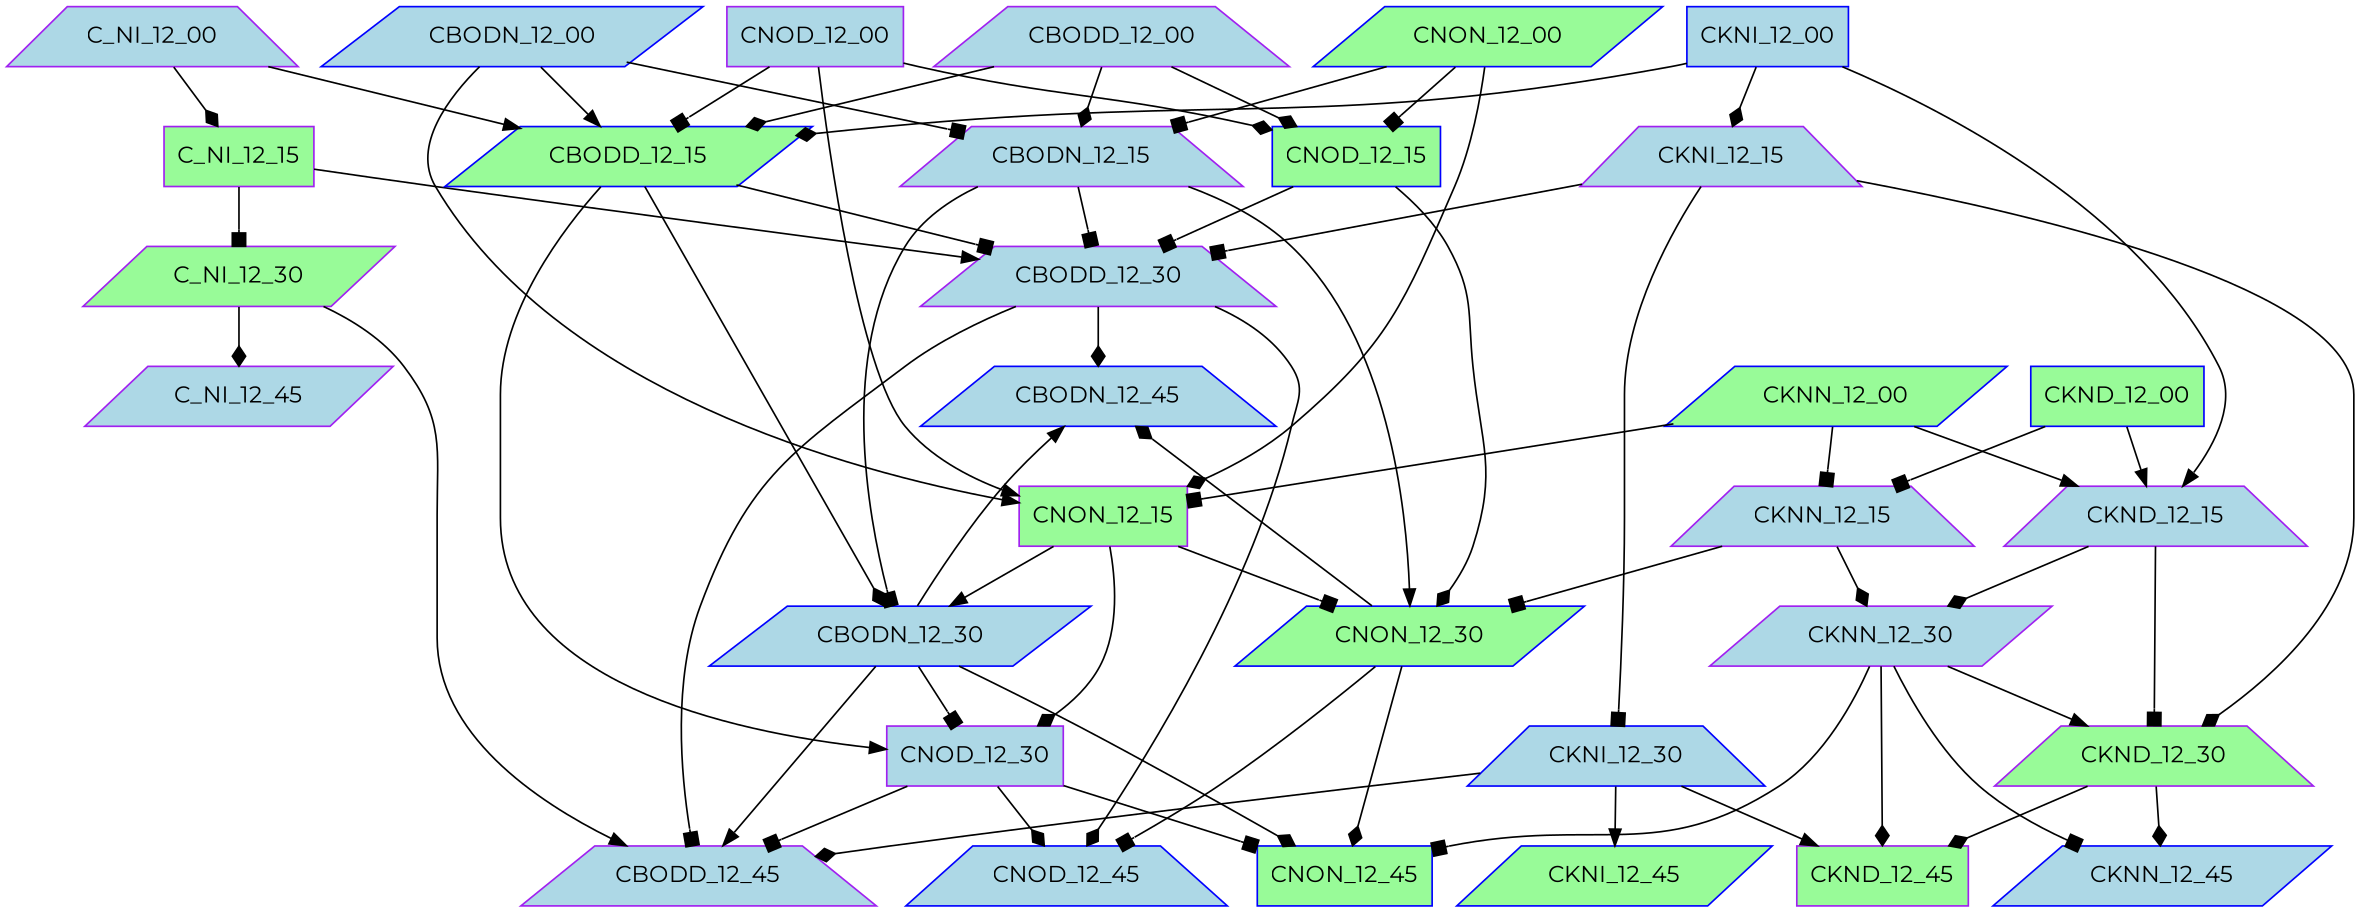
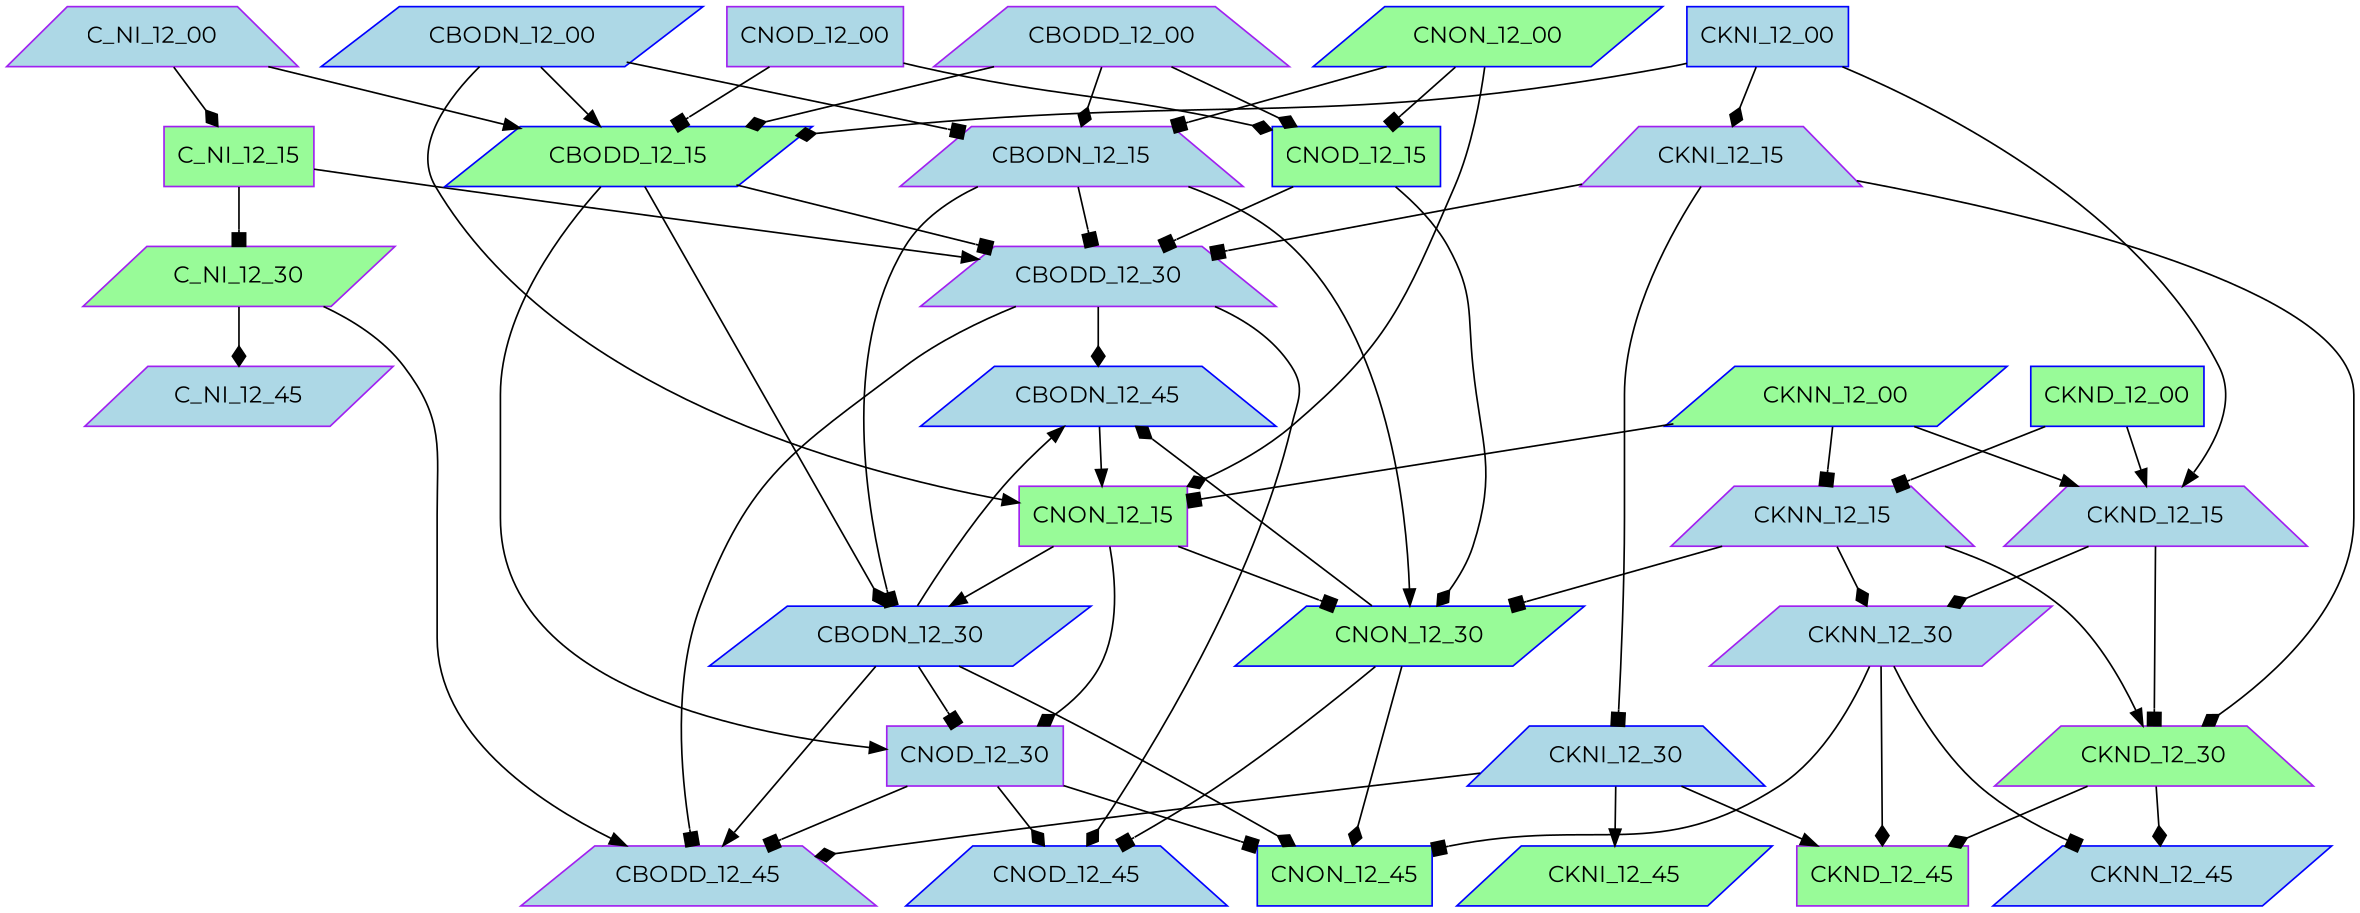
  digraph {
    fontname=Montserrat
    node [color=purple fillcolor=lightblue fontname=Montserrat shape=trapezium style=filled]
    edge [arrowhead=diamond fontname=Montserrat]
    C_NI_12_15 [fillcolor=palegreen shape=box]
    C_NI_12_00
    CBODD_12_15 [color=blue fillcolor=palegreen shape=parallelogram]
    C_NI_12_30 [fillcolor=palegreen shape=parallelogram]
    CBODD_12_30
    CNOD_12_30 [shape=box]
    CBODN_12_30 [color=blue shape=parallelogram]
    C_NI_12_45 [shape=parallelogram]
    CBODD_12_45
    CNOD_12_45 [color=blue]
    CBODN_12_45 [color=blue]
    CNON_12_45 [color=blue fillcolor=palegreen shape=box]
    CKNI_12_00 [color=blue shape=box]
    CKNI_12_15
    CKND_12_15
    CKNI_12_30 [color=blue]
    CKND_12_30 [fillcolor=palegreen]
    CKNN_12_30 [shape=parallelogram]
    CKNI_12_45 [color=blue fillcolor=palegreen shape=parallelogram]
    CKND_12_45 [fillcolor=palegreen shape=box]
    CKNN_12_45 [color=blue shape=parallelogram]
    CBODD_12_00
    CNOD_12_15 [color=blue fillcolor=palegreen shape=box]
    CBODN_12_15
    CNON_12_30 [color=blue fillcolor=palegreen shape=parallelogram]
    CKND_12_00 [color=blue fillcolor=palegreen shape=box]
    CKNN_12_15
    CNOD_12_00 [shape=box]
    CNON_12_15 [fillcolor=palegreen shape=box]
    CBODN_12_00 [color=blue shape=parallelogram]
    CKNN_12_00 [color=blue fillcolor=palegreen shape=parallelogram]
    CNON_12_00 [color=blue fillcolor=palegreen shape=parallelogram]
    C_NI_12_15 -> C_NI_12_30 [arrowhead=box]
    C_NI_12_15 -> CBODD_12_30 [arrowhead=normal]
    C_NI_12_00 -> C_NI_12_15
    C_NI_12_00 -> CBODD_12_15 [arrowhead=normal]
    CBODD_12_15 -> CBODD_12_30 [arrowhead=box]
    CBODD_12_15 -> CNOD_12_30 [arrowhead=normal]
    CBODD_12_15 -> CBODN_12_30
    C_NI_12_30 -> C_NI_12_45
    C_NI_12_30 -> CBODD_12_45 [arrowhead=normal]
    CBODD_12_30 -> CBODD_12_45 [arrowhead=box]
    CBODD_12_30 -> CNOD_12_45
    CBODD_12_30 -> CBODN_12_45
    CNOD_12_30 -> CBODD_12_45 [arrowhead=box]
    CNOD_12_30 -> CNOD_12_45
    CNOD_12_30 -> CNON_12_45 [arrowhead=box]
    CBODN_12_30 -> CNOD_12_30 [arrowhead=box]
    CBODN_12_30 -> CBODD_12_45 [arrowhead=normal]
    CBODN_12_30 -> CBODN_12_45 [arrowhead=normal]
    CBODN_12_30 -> CNON_12_45
    CKNI_12_00 -> CBODD_12_15
    CKNI_12_00 -> CKNI_12_15
    CKNI_12_00 -> CKND_12_15 [arrowhead=normal]
    CKNI_12_15 -> CBODD_12_30 [arrowhead=box]
    CKNI_12_15 -> CKNI_12_30 [arrowhead=box]
    CKNI_12_15 -> CKND_12_30
    CKND_12_15 -> CKND_12_30 [arrowhead=box]
    CKND_12_15 -> CKNN_12_30
    CKNI_12_30 -> CBODD_12_45
    CKNI_12_30 -> CKNI_12_45 [arrowhead=normal]
    CKNI_12_30 -> CKND_12_45 [arrowhead=normal]
    CKND_12_30 -> CKND_12_45
    CKND_12_30 -> CKNN_12_45
    CKNN_12_30 -> CNON_12_45 [arrowhead=box]
    CKNN_12_30 -> CKND_12_45
    CKNN_12_30 -> CKNN_12_45 [arrowhead=box]
    CBODD_12_00 -> CBODD_12_15
    CBODD_12_00 -> CNOD_12_15
    CBODD_12_00 -> CBODN_12_15
    CNOD_12_15 -> CBODD_12_30 [arrowhead=box]
    CNOD_12_15 -> CNON_12_30
    CBODN_12_15 -> CBODD_12_30 [arrowhead=box]
    CBODN_12_15 -> CBODN_12_30 [arrowhead=box]
    CBODN_12_15 -> CNON_12_30 [arrowhead=normal]
    CNON_12_30 -> CNOD_12_45 [arrowhead=box]
    CNON_12_30 -> CBODN_12_45
    CNON_12_30 -> CNON_12_45
    CKND_12_00 -> CKND_12_15 [arrowhead=normal]
    CKND_12_00 -> CKNN_12_15 [arrowhead=box]
-   CKNN_12_30 -> CKND_12_30 [arrowhead=normal]
+   CKNN_12_15 -> CKND_12_30 [arrowhead=normal]
    CKNN_12_15 -> CKNN_12_30
    CKNN_12_15 -> CNON_12_30 [arrowhead=box]
    CNOD_12_00 -> CBODD_12_15 [arrowhead=box]
    CNOD_12_00 -> CNOD_12_15
-   CNOD_12_00 -> CNON_12_15 [arrowhead=normal]
+   CBODN_12_45 -> CNON_12_15 [arrowhead=normal]
    CNON_12_15 -> CNOD_12_30
    CNON_12_15 -> CBODN_12_30 [arrowhead=normal]
    CNON_12_15 -> CNON_12_30 [arrowhead=box]
    CBODN_12_00 -> CBODD_12_15 [arrowhead=normal]
    CBODN_12_00 -> CBODN_12_15 [arrowhead=box]
    CBODN_12_00 -> CNON_12_15 [arrowhead=normal]
    CKNN_12_00 -> CKND_12_15 [arrowhead=normal]
    CKNN_12_00 -> CKNN_12_15 [arrowhead=box]
    CKNN_12_00 -> CNON_12_15 [arrowhead=box]
    CNON_12_00 -> CNOD_12_15 [arrowhead=box]
    CNON_12_00 -> CBODN_12_15 [arrowhead=box]
    CNON_12_00 -> CNON_12_15
  }
